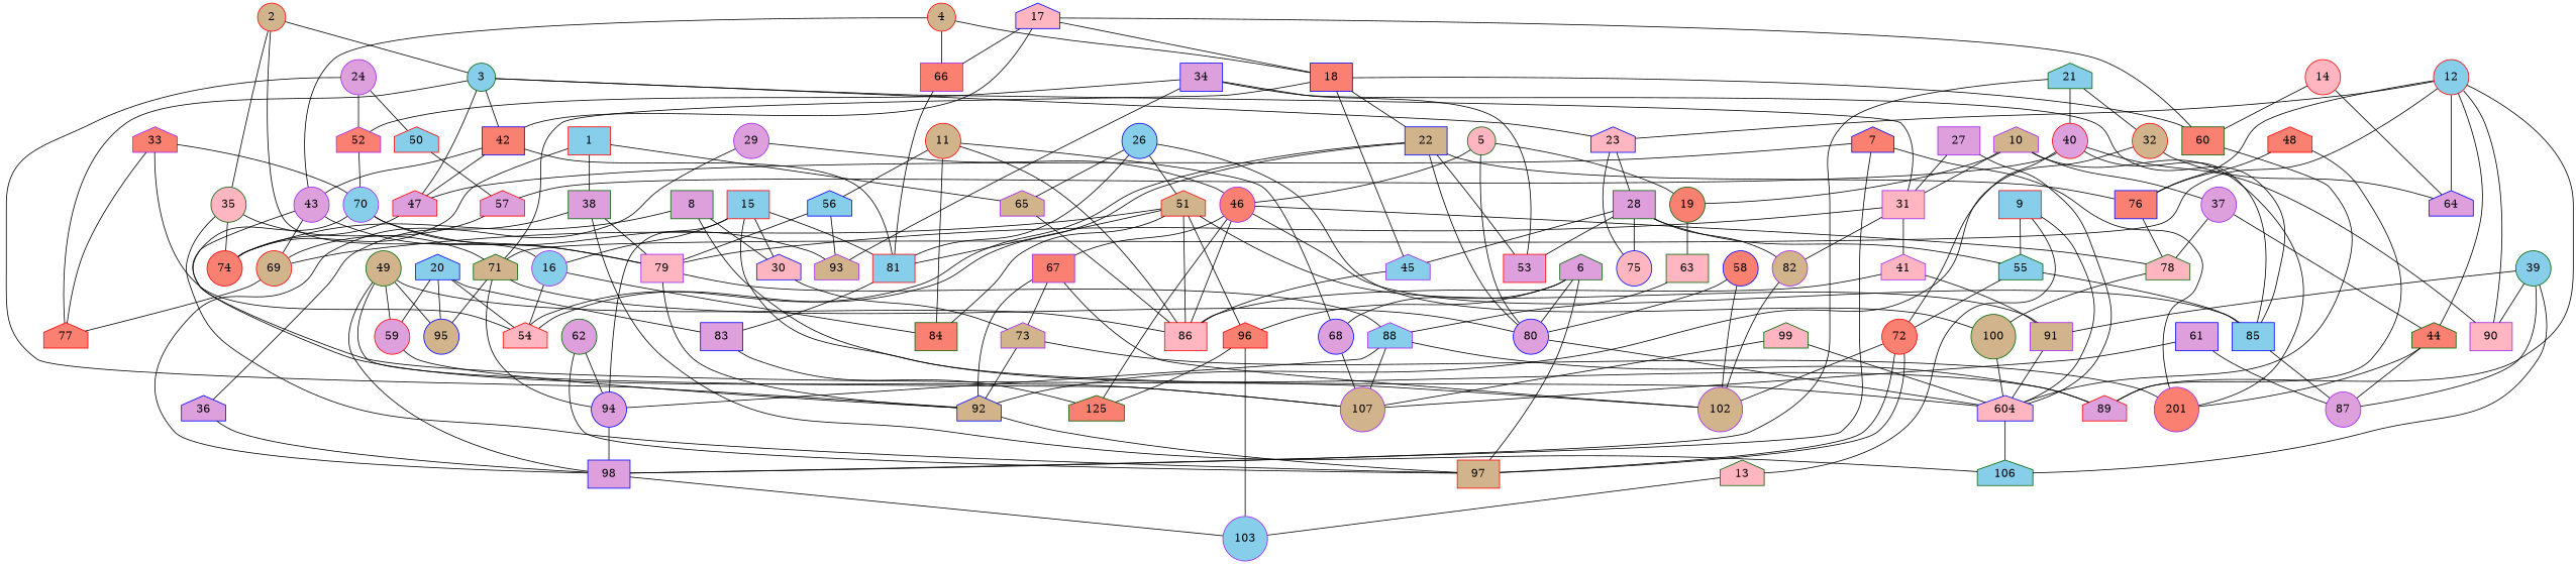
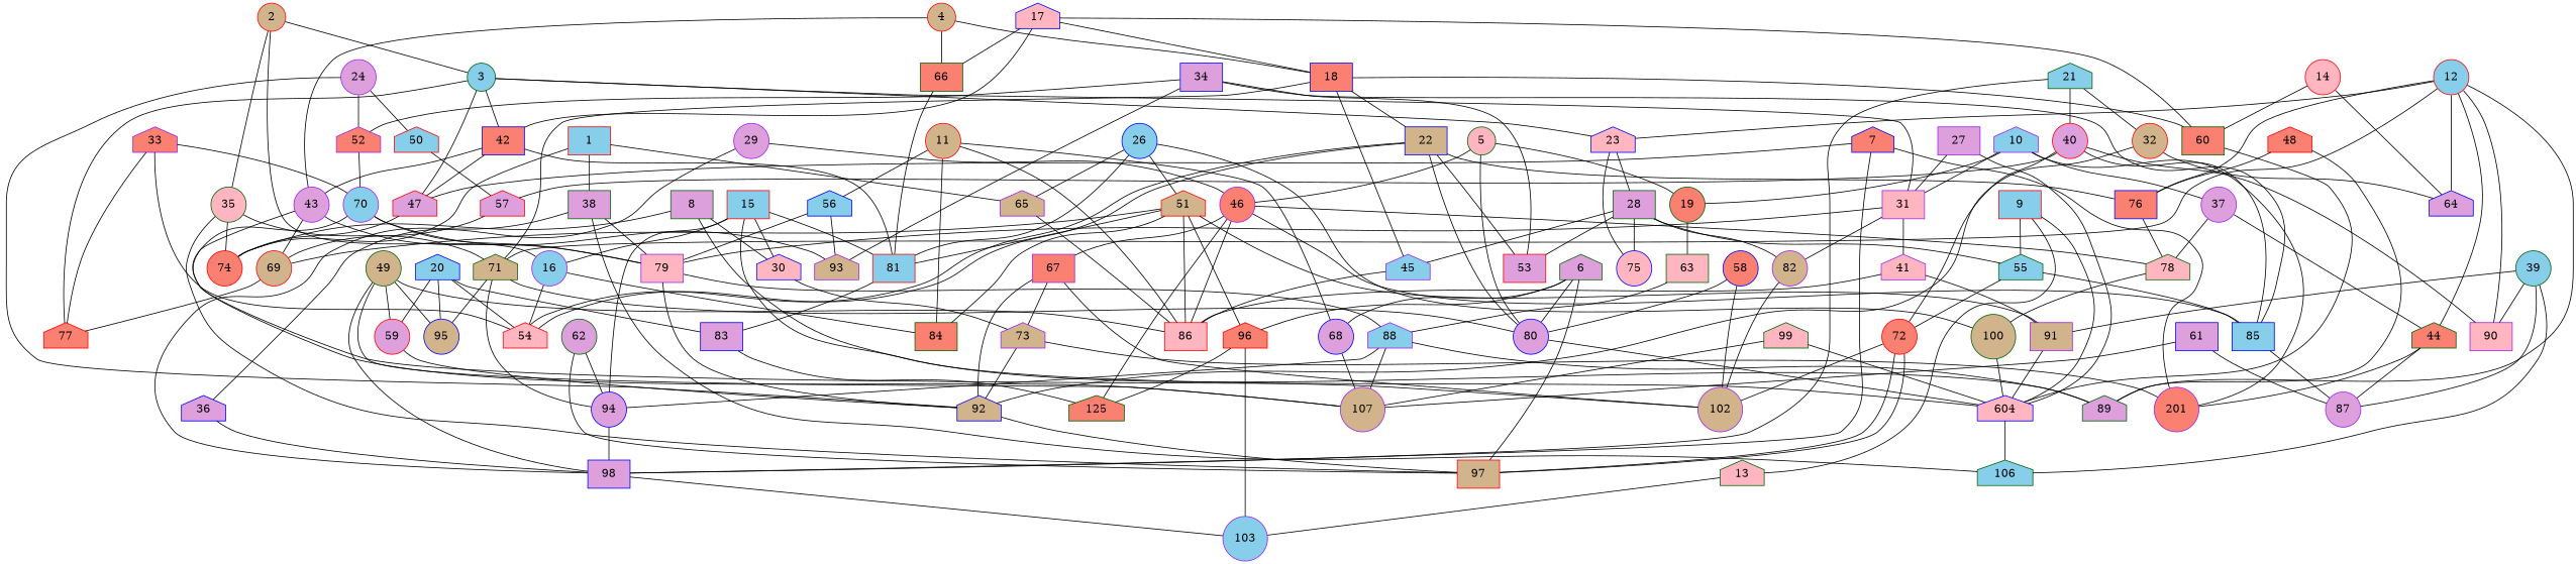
  graph {
    node [color=purple fillcolor=plum shape=circle style=filled]
    1 [color=red fillcolor=skyblue shape=box]
    38 [color=darkgreen shape=box]
    65 [fillcolor=tan shape=house]
    74 [color=red fillcolor=salmon]
    98 [color=blue shape=box]
    79 [fillcolor=lightpink shape=box]
    106 [color=darkgreen fillcolor=skyblue shape=house]
    86 [color=red fillcolor=lightpink shape=box]
    2 [color=red fillcolor=tan]
    3 [color=darkgreen fillcolor=skyblue]
    16 [fillcolor=skyblue]
    35 [color=darkgreen fillcolor=lightpink]
    23 [color=blue fillcolor=lightpink shape=house]
    31 [fillcolor=lightpink shape=box]
    42 [color=blue fillcolor=salmon shape=box]
    47 [color=red shape=house]
    77 [color=red fillcolor=salmon shape=house]
    84 [color=darkgreen fillcolor=salmon shape=box]
    54 [color=red fillcolor=lightpink shape=house]
    97 [color=red fillcolor=tan shape=box]
    71 [color=darkgreen fillcolor=tan shape=house]
    28 [color=darkgreen shape=box]
    75 [color=blue fillcolor=lightpink]
    82 [fillcolor=tan]
    41 [fillcolor=lightpink shape=house]
    43
    81 [color=red fillcolor=skyblue shape=box]
    4 [color=red fillcolor=tan]
    18 [color=blue fillcolor=salmon shape=box]
-   66 [fillcolor=salmon shape=box]
+   66 [color=darkgreen fillcolor=salmon shape=box]
    60 [color=darkgreen fillcolor=salmon shape=box]
    22 [color=blue fillcolor=tan shape=box]
    45 [fillcolor=skyblue shape=house]
    n34 [color=blue fillcolor=lightpink label=604 shape=house]
    69 [color=red fillcolor=tan]
    5 [color=darkgreen fillcolor=lightpink]
    19 [color=darkgreen fillcolor=salmon]
    46 [fillcolor=salmon]
    80 [color=blue]
    63 [color=darkgreen fillcolor=lightpink shape=box]
    85 [color=blue fillcolor=skyblue shape=box]
    78 [color=darkgreen fillcolor=lightpink shape=house]
    67 [fillcolor=salmon shape=box]
    n44 [color=darkgreen fillcolor=salmon label=125 shape=house]
    6 [color=darkgreen shape=house]
    68 [color=blue]
    96 [color=red fillcolor=salmon shape=house]
    107 [fillcolor=tan]
    103 [fillcolor=skyblue]
    7 [color=blue fillcolor=salmon shape=house]
    n51 [fillcolor=salmon label=201]
    8 [color=darkgreen shape=box]
    30 [color=blue fillcolor=lightpink shape=house]
-   89 [color=red shape=house]
+   89 [color=darkgreen shape=house]
    73 [fillcolor=tan shape=house]
    9 [color=red fillcolor=skyblue shape=box]
    13 [color=darkgreen fillcolor=lightpink shape=house]
    55 [color=darkgreen fillcolor=skyblue shape=house]
    72 [color=red fillcolor=salmon]
-   10 [fillcolor=tan shape=house]
+   10 [fillcolor=skyblue shape=house]
    37
    44 [color=darkgreen fillcolor=salmon shape=house]
    11 [color=red fillcolor=tan]
    56 [color=blue fillcolor=skyblue shape=house]
    93 [fillcolor=tan shape=house]
    12 [color=red fillcolor=skyblue]
    64 [color=blue shape=house]
    76 [color=blue fillcolor=salmon shape=box]
    90 [fillcolor=lightpink shape=box]
    87
    94 [color=blue]
    95 [color=blue fillcolor=tan]
    14 [color=red fillcolor=lightpink]
    15 [color=red fillcolor=skyblue shape=box]
    102 [fillcolor=tan]
    83 [color=blue shape=box]
    17 [color=blue fillcolor=lightpink shape=house]
    53 [color=red shape=box]
    88 [fillcolor=skyblue shape=house]
    20 [color=blue fillcolor=skyblue shape=house]
    59 [color=red]
    92 [color=blue fillcolor=tan shape=house]
    21 [color=darkgreen fillcolor=skyblue shape=house]
    32 [color=red fillcolor=tan]
    40 [color=red]
    57 [color=red shape=house]
    50 [color=red fillcolor=skyblue shape=house]
    24
    52 [fillcolor=salmon shape=house]
    70 [fillcolor=skyblue]
    26 [color=blue fillcolor=skyblue]
    51 [color=red fillcolor=tan shape=house]
    100 [color=darkgreen fillcolor=tan]
    91 [fillcolor=tan shape=box]
    27 [shape=box]
    29
    36 [color=blue shape=house]
    33 [fillcolor=salmon shape=house]
    34 [color=blue shape=box]
    58 [color=blue fillcolor=salmon]
    39 [color=darkgreen fillcolor=skyblue]
    48 [color=red fillcolor=salmon shape=house]
    49 [color=darkgreen fillcolor=tan]
    61 [color=blue shape=box]
    62 [color=darkgreen]
    99 [color=darkgreen fillcolor=lightpink shape=house]
    1 -- 38
    1 -- 65
    1 -- 74
    38 -- 98
    38 -- 79
    38 -- 106
    65 -- 86
    98 -- 103
    79 -- 88
    79 -- 92
    2 -- 3
    2 -- 16
    2 -- 35
    3 -- 23
    3 -- 31
    3 -- 42
    3 -- 47
    3 -- 77
    16 -- 84
    16 -- 54
    35 -- 74
    35 -- 97
    35 -- 71
    23 -- 28
    23 -- 75
    31 -- 79
    31 -- 82
    31 -- 41
    42 -- 47
    42 -- 43
    42 -- 81
    47 -- 74
    71 -- 80
    71 -- 94
    71 -- 95
    28 -- 75
    28 -- 82
    28 -- 45
    28 -- 55
    28 -- 53
    82 -- 102
    41 -- 86
    41 -- 91
    43 -- 79
    43 -- n34
    43 -- 69
    81 -- 83
    4 -- 43
    4 -- 18
    4 -- 66
    18 -- 71
    18 -- 60
    18 -- 22
    18 -- 45
    66 -- 81
    60 -- n34
    22 -- 54
    22 -- 54
    22 -- 80
    22 -- 76
    22 -- 53
    45 -- 86
    n34 -- 106
    69 -- 77
    5 -- 19
    5 -- 46
    5 -- 80
    19 -- 63
    46 -- 86
    46 -- 85
    46 -- 78
    46 -- 67
    46 -- n44
    80 -- n34
    63 -- 88
    85 -- 87
    78 -- 100
    67 -- 73
    67 -- 102
    67 -- 92
    6 -- 97
    6 -- 80
    6 -- 68
    6 -- 96
    68 -- 107
    96 -- n44
    96 -- 103
    7 -- 98
    7 -- 47
    7 -- n51
    8 -- 74
    8 -- 30
    8 -- 89
    30 -- 73
    73 -- n51
    73 -- 92
    9 -- n34
    9 -- 13
    9 -- 55
    13 -- 103
    55 -- 85
    55 -- 72
    72 -- 97
    72 -- 97
    72 -- 102
    10 -- 31
    10 -- 19
    10 -- n51
    10 -- 37
    37 -- 78
    37 -- 44
    44 -- n51
    44 -- 87
    11 -- 86
    11 -- 84
    11 -- 68
    11 -- 56
    56 -- 79
    56 -- 93
    12 -- 23
    12 -- 71
    12 -- 89
    12 -- 44
    12 -- 64
    12 -- 76
    12 -- 90
    76 -- 78
    94 -- 98
    14 -- 60
    14 -- 64
    15 -- 16
    15 -- 81
    15 -- 30
    15 -- 94
    15 -- 102
    83 -- n44
    17 -- 42
    17 -- 18
    17 -- 66
    17 -- 60
    88 -- 107
    88 -- 89
    88 -- 94
    20 -- 54
    20 -- 95
    20 -- 83
    20 -- 59
    59 -- 92
    92 -- 97
    21 -- 98
    21 -- 32
    21 -- 40
    32 -- 64
    32 -- 92
    40 -- 85
    40 -- 72
    40 -- 90
    40 -- 57
    57 -- 69
    50 -- 57
    24 -- 92
    24 -- 50
    24 -- 52
    52 -- 70
    70 -- 79
    70 -- 107
    70 -- 93
    26 -- 65
    26 -- 81
    26 -- 51
    26 -- 100
    51 -- 86
    51 -- 84
    51 -- 81
    51 -- 69
    51 -- 96
    51 -- 91
    100 -- n34
    91 -- n34
    27 -- 31
    27 -- n34
    29 -- 46
    29 -- 36
    36 -- 98
    33 -- 77
    33 -- 54
    33 -- 70
    34 -- 85
    34 -- 93
    34 -- 53
    34 -- 52
    58 -- 80
    58 -- 102
    39 -- 106
    39 -- 90
    39 -- 87
    39 -- 91
    48 -- 89
    48 -- 76
    49 -- 98
    49 -- 86
    49 -- 107
    49 -- 95
    49 -- 59
    61 -- 107
    61 -- 87
    62 -- 97
    62 -- 94
    99 -- n34
    99 -- 107
  }
